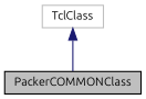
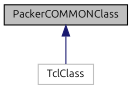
  digraph {
    fontname=Ubuntu
    node [fontname=Ubuntu fontsize=10 shape=record style=filled]
    n1 [color=black fillcolor=grey75 fontcolor=black height=0.2 label=PackerCOMMONClass width=0.4]
    n2 [color=grey75 fillcolor=white height=0.2 label=TclClass width=0.4]
-   n2 -> n1 [color=midnightblue dir=back fontname=Ubuntu fontsize=10 labelfontname=Helvetica labelfontsize=10 style=solid]
+   n1 -> n2 [color=midnightblue dir=back fontname=Ubuntu fontsize=10 labelfontname=Helvetica labelfontsize=10 style=solid]
  }
